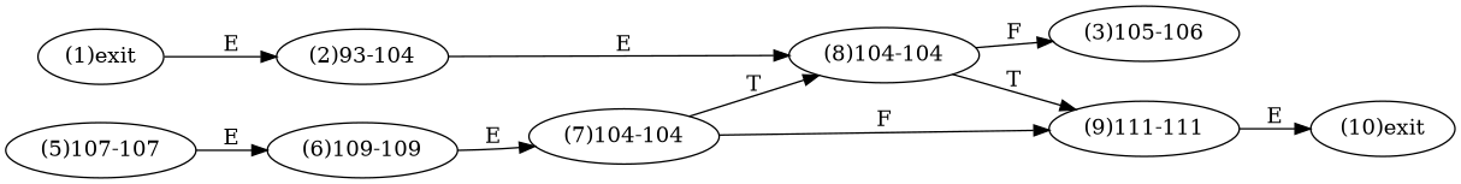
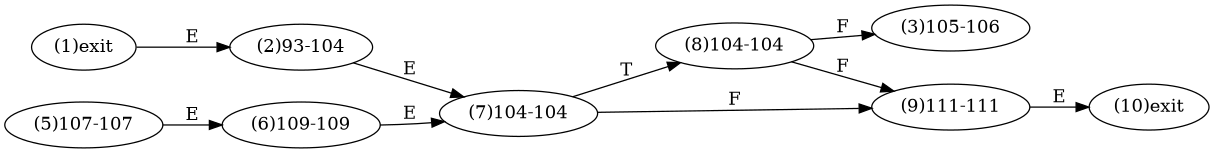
  digraph {
    rankdir=LR
    n1 [label="(1)exit"]
    n2 [label="(2)93-104"]
    n3 [label="(7)104-104"]
    n4 [label="(8)104-104"]
    n5 [label="(9)111-111"]
    n6 [label="(3)105-106"]
    n7 [label="(6)109-109"]
    n8 [label="(5)107-107"]
    n9 [label="(10)exit"]
    n1 -> n2 [label=E]
-   n2 -> n4 [label=E]
+   n2 -> n3 [label=E]
    n3 -> n4 [label=T]
    n3 -> n5 [label=F]
-   n4 -> n5 [label=T]
+   n4 -> n5 [label=F]
    n4 -> n6 [label=F]
    n5 -> n9 [label=E]
    n7 -> n3 [label=E]
    n8 -> n7 [label=E]
  }
